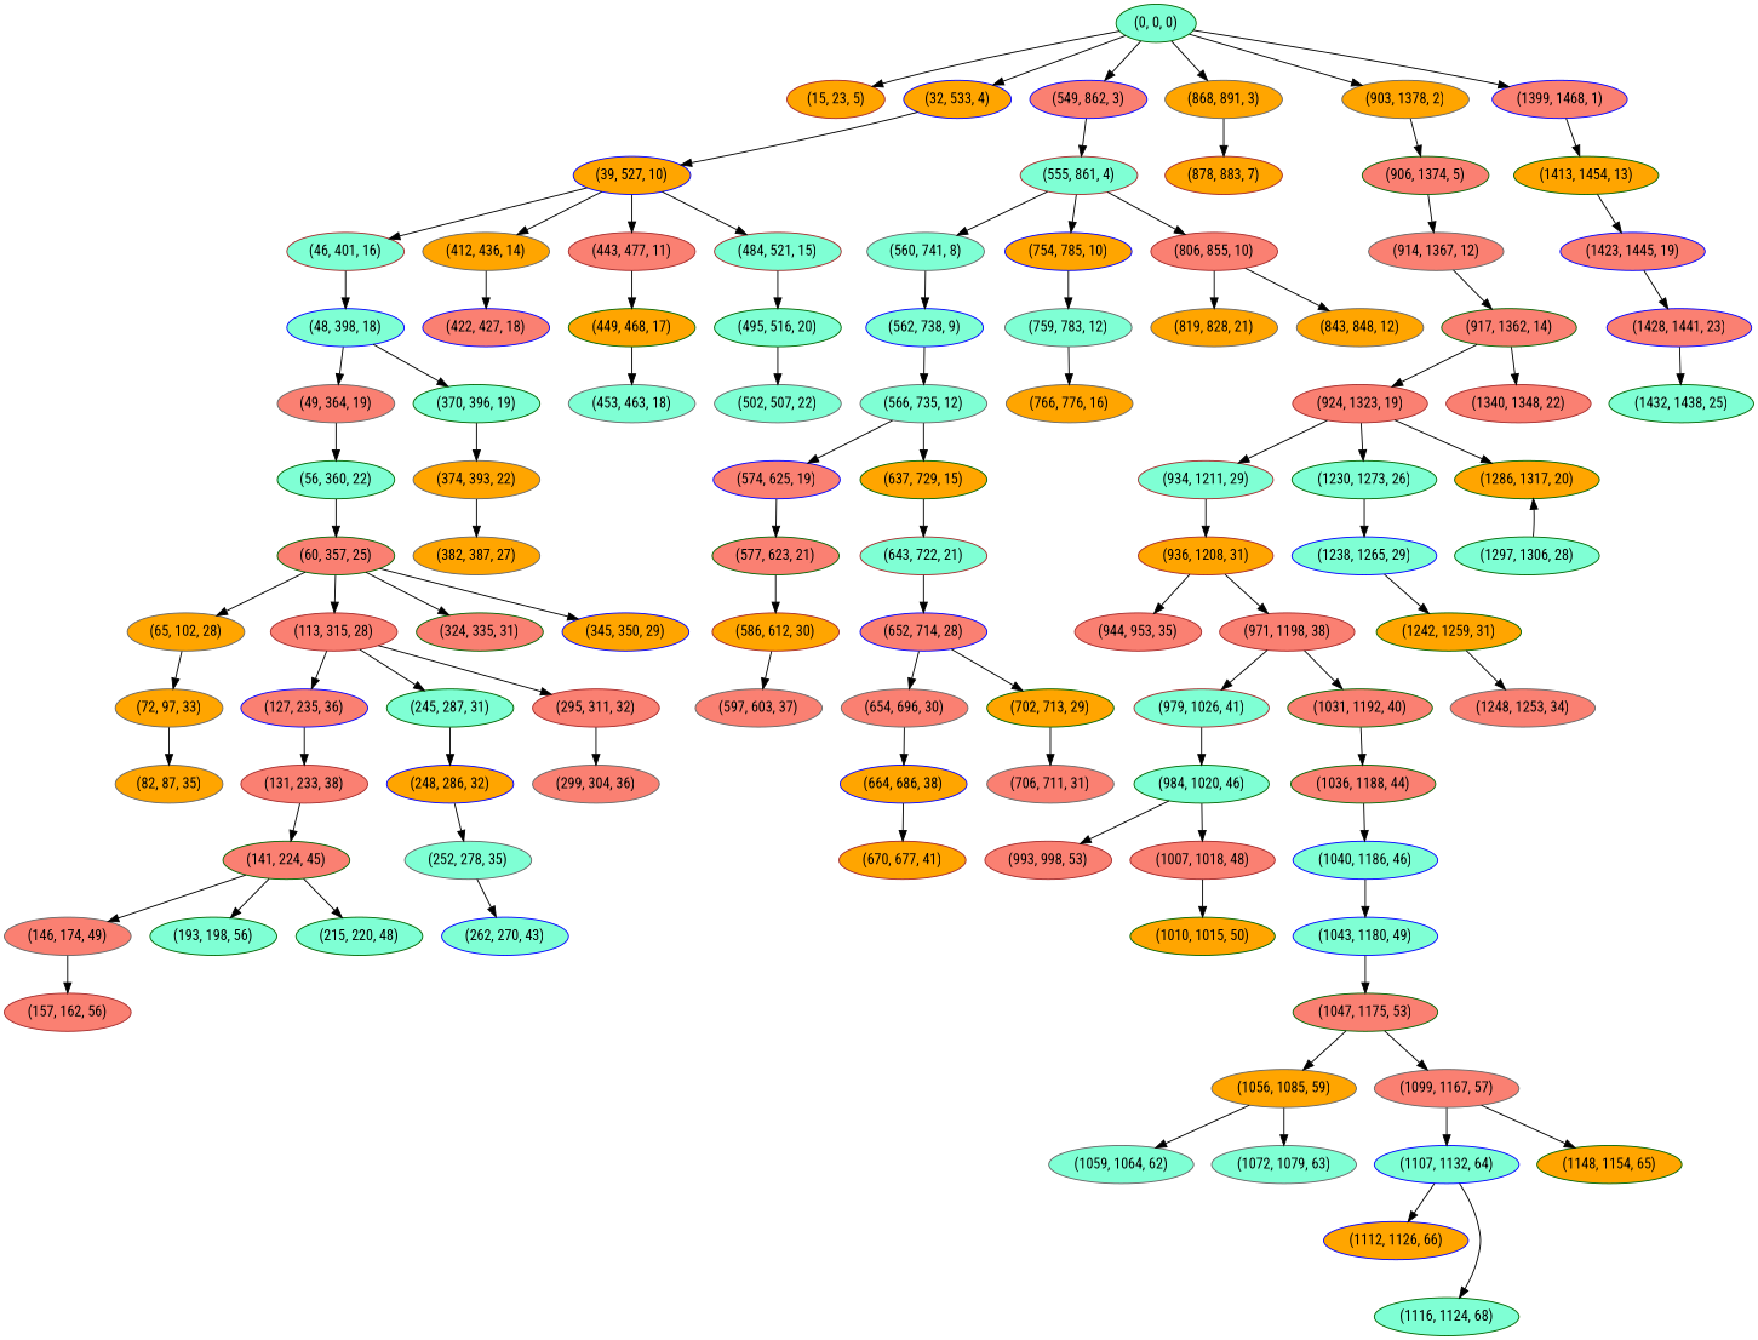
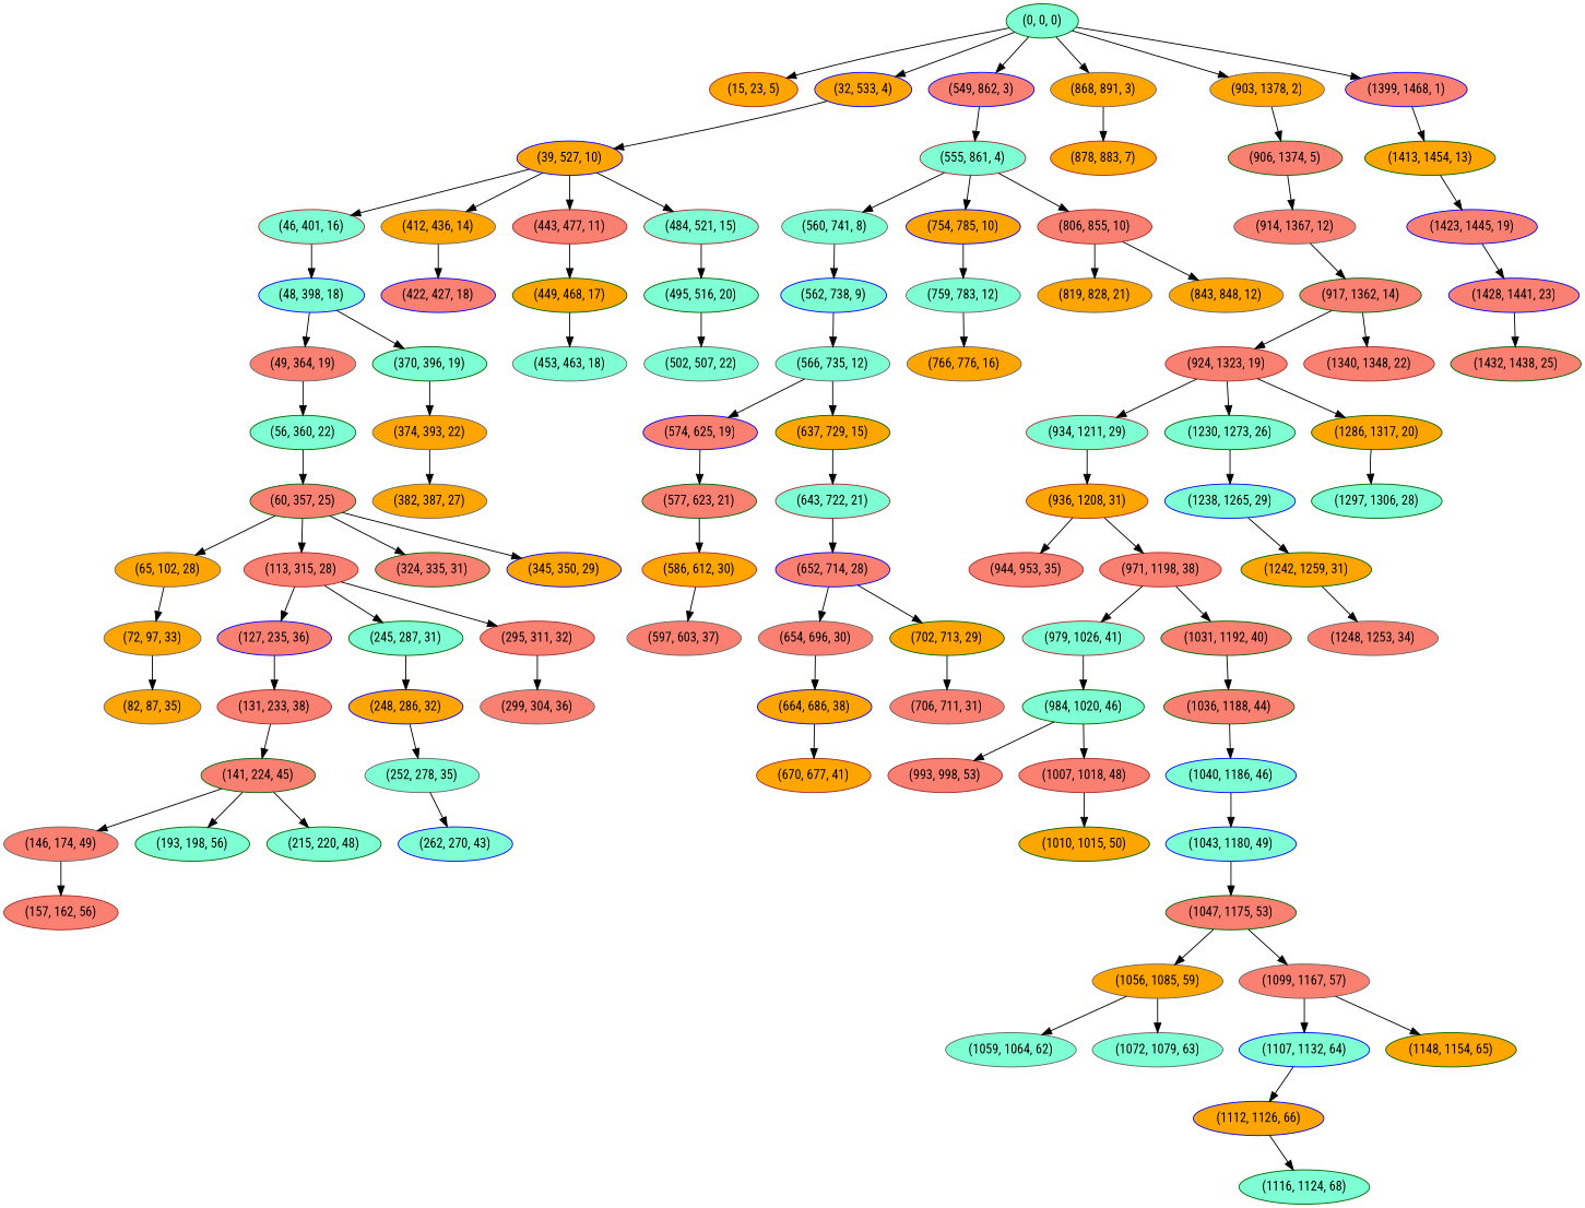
  digraph {
    fontname="Roboto Condensed"
    node [color=darkgreen fillcolor=salmon fontname="Roboto Condensed" style=filled]
    edge [fontname="Roboto Condensed"]
    "(0, 0, 0)" [fillcolor=aquamarine]
    "(15, 23, 5)" [color=brown fillcolor=orange]
    "(32, 533, 4)" [color=blue fillcolor=orange]
    "(549, 862, 3)" [color=blue]
    "(868, 891, 3)" [color=gray40 fillcolor=orange]
    "(903, 1378, 2)" [color=gray40 fillcolor=orange]
    "(1399, 1468, 1)" [color=blue]
    "(39, 527, 10)" [color=blue fillcolor=orange]
    "(555, 861, 4)" [color=brown fillcolor=aquamarine]
    "(878, 883, 7)" [color=brown fillcolor=orange]
    "(906, 1374, 5)"
    "(1413, 1454, 13)" [fillcolor=orange]
    "(46, 401, 16)" [color=brown fillcolor=aquamarine]
    "(412, 436, 14)" [color=gray40 fillcolor=orange]
    "(443, 477, 11)" [color=brown]
    "(484, 521, 15)" [color=brown fillcolor=aquamarine]
    "(48, 398, 18)" [color=blue fillcolor=aquamarine]
    "(422, 427, 18)" [color=blue]
    "(449, 468, 17)" [fillcolor=orange]
    "(495, 516, 20)" [fillcolor=aquamarine]
    "(49, 364, 19)" [color=gray40]
    "(370, 396, 19)" [fillcolor=aquamarine]
    "(56, 360, 22)" [fillcolor=aquamarine]
    "(374, 393, 22)" [color=gray40 fillcolor=orange]
    "(60, 357, 25)"
    "(65, 102, 28)" [color=gray40 fillcolor=orange]
    "(113, 315, 28)" [color=brown]
    "(324, 335, 31)"
    "(345, 350, 29)" [color=blue fillcolor=orange]
    "(72, 97, 33)" [color=gray40 fillcolor=orange]
    "(127, 235, 36)" [color=blue]
    "(245, 287, 31)" [fillcolor=aquamarine]
    "(295, 311, 32)" [color=brown]
    "(82, 87, 35)" [color=gray40 fillcolor=orange]
    "(131, 233, 38)" [color=brown]
    "(248, 286, 32)" [color=blue fillcolor=orange]
    "(299, 304, 36)" [color=gray40]
    "(141, 224, 45)"
    "(146, 174, 49)" [color=gray40]
    "(193, 198, 56)" [fillcolor=aquamarine]
    "(215, 220, 48)" [fillcolor=aquamarine]
    "(157, 162, 56)" [color=brown]
    "(252, 278, 35)" [color=gray40 fillcolor=aquamarine]
    "(262, 270, 43)" [color=blue fillcolor=aquamarine]
    "(382, 387, 27)" [color=gray40 fillcolor=orange]
    "(453, 463, 18)" [color=gray40 fillcolor=aquamarine]
    "(502, 507, 22)" [color=gray40 fillcolor=aquamarine]
    "(560, 741, 8)" [color=gray40 fillcolor=aquamarine]
    "(754, 785, 10)" [color=blue fillcolor=orange]
    "(806, 855, 10)" [color=brown]
    "(562, 738, 9)" [color=blue fillcolor=aquamarine]
    "(759, 783, 12)" [color=gray40 fillcolor=aquamarine]
    "(819, 828, 21)" [color=gray40 fillcolor=orange]
    "(843, 848, 12)" [color=gray40 fillcolor=orange]
    "(566, 735, 12)" [color=gray40 fillcolor=aquamarine]
    "(574, 625, 19)" [color=blue]
    "(637, 729, 15)" [fillcolor=orange]
    "(577, 623, 21)"
    "(643, 722, 21)" [color=brown fillcolor=aquamarine]
    "(586, 612, 30)" [color=brown fillcolor=orange]
    "(597, 603, 37)" [color=gray40]
    "(652, 714, 28)" [color=blue]
    "(654, 696, 30)" [color=gray40]
    "(702, 713, 29)" [fillcolor=orange]
    "(664, 686, 38)" [color=blue fillcolor=orange]
    "(706, 711, 31)" [color=gray40]
    "(670, 677, 41)" [color=brown fillcolor=orange]
    "(766, 776, 16)" [color=gray40 fillcolor=orange]
    "(914, 1367, 12)" [color=gray40]
    "(917, 1362, 14)"
    "(924, 1323, 19)" [color=brown]
    "(1340, 1348, 22)" [color=brown]
    "(934, 1211, 29)" [color=brown fillcolor=aquamarine]
    "(1230, 1273, 26)" [fillcolor=aquamarine]
    "(1286, 1317, 20)" [fillcolor=orange]
    "(936, 1208, 31)" [color=brown fillcolor=orange]
    "(1238, 1265, 29)" [color=blue fillcolor=aquamarine]
    "(1297, 1306, 28)" [fillcolor=aquamarine]
    "(944, 953, 35)" [color=brown]
    "(971, 1198, 38)" [color=brown]
    "(979, 1026, 41)" [color=brown fillcolor=aquamarine]
    "(1031, 1192, 40)"
    "(984, 1020, 46)" [fillcolor=aquamarine]
    "(1036, 1188, 44)"
    "(993, 998, 53)" [color=brown]
    "(1007, 1018, 48)" [color=brown]
    "(1010, 1015, 50)" [fillcolor=orange]
    "(1040, 1186, 46)" [color=blue fillcolor=aquamarine]
    "(1043, 1180, 49)" [color=blue fillcolor=aquamarine]
    "(1047, 1175, 53)"
    "(1056, 1085, 59)" [color=gray40 fillcolor=orange]
    "(1099, 1167, 57)" [color=gray40]
    "(1059, 1064, 62)" [color=gray40 fillcolor=aquamarine]
    "(1072, 1079, 63)" [color=gray40 fillcolor=aquamarine]
    "(1107, 1132, 64)" [color=blue fillcolor=aquamarine]
    "(1148, 1154, 65)" [fillcolor=orange]
    "(1112, 1126, 66)" [color=blue fillcolor=orange]
    "(1116, 1124, 68)" [fillcolor=aquamarine]
    "(1242, 1259, 31)" [fillcolor=orange]
    "(1248, 1253, 34)" [color=gray40]
    "(1423, 1445, 19)" [color=blue]
    "(1428, 1441, 23)" [color=blue]
-   "(1432, 1438, 25)" [fillcolor=aquamarine]
+   "(1432, 1438, 25)"
    "(0, 0, 0)" -> "(15, 23, 5)"
    "(0, 0, 0)" -> "(32, 533, 4)"
    "(0, 0, 0)" -> "(549, 862, 3)"
    "(0, 0, 0)" -> "(868, 891, 3)"
    "(0, 0, 0)" -> "(903, 1378, 2)"
    "(0, 0, 0)" -> "(1399, 1468, 1)"
    "(32, 533, 4)" -> "(39, 527, 10)"
    "(549, 862, 3)" -> "(555, 861, 4)"
    "(868, 891, 3)" -> "(878, 883, 7)"
    "(903, 1378, 2)" -> "(906, 1374, 5)"
    "(1399, 1468, 1)" -> "(1413, 1454, 13)"
    "(39, 527, 10)" -> "(46, 401, 16)"
    "(39, 527, 10)" -> "(412, 436, 14)"
    "(39, 527, 10)" -> "(443, 477, 11)"
    "(39, 527, 10)" -> "(484, 521, 15)"
    "(555, 861, 4)" -> "(560, 741, 8)"
    "(555, 861, 4)" -> "(754, 785, 10)"
    "(555, 861, 4)" -> "(806, 855, 10)"
    "(906, 1374, 5)" -> "(914, 1367, 12)"
    "(1413, 1454, 13)" -> "(1423, 1445, 19)"
    "(46, 401, 16)" -> "(48, 398, 18)"
    "(412, 436, 14)" -> "(422, 427, 18)"
    "(443, 477, 11)" -> "(449, 468, 17)"
    "(484, 521, 15)" -> "(495, 516, 20)"
    "(48, 398, 18)" -> "(49, 364, 19)"
    "(48, 398, 18)" -> "(370, 396, 19)"
    "(449, 468, 17)" -> "(453, 463, 18)"
    "(495, 516, 20)" -> "(502, 507, 22)"
    "(49, 364, 19)" -> "(56, 360, 22)"
    "(370, 396, 19)" -> "(374, 393, 22)"
    "(56, 360, 22)" -> "(60, 357, 25)"
    "(374, 393, 22)" -> "(382, 387, 27)"
    "(60, 357, 25)" -> "(65, 102, 28)"
    "(60, 357, 25)" -> "(113, 315, 28)"
    "(60, 357, 25)" -> "(324, 335, 31)"
    "(60, 357, 25)" -> "(345, 350, 29)"
    "(65, 102, 28)" -> "(72, 97, 33)"
    "(113, 315, 28)" -> "(127, 235, 36)"
    "(113, 315, 28)" -> "(245, 287, 31)"
    "(113, 315, 28)" -> "(295, 311, 32)"
    "(72, 97, 33)" -> "(82, 87, 35)"
    "(127, 235, 36)" -> "(131, 233, 38)"
    "(245, 287, 31)" -> "(248, 286, 32)"
    "(295, 311, 32)" -> "(299, 304, 36)"
    "(131, 233, 38)" -> "(141, 224, 45)"
    "(248, 286, 32)" -> "(252, 278, 35)"
    "(141, 224, 45)" -> "(146, 174, 49)"
    "(141, 224, 45)" -> "(193, 198, 56)"
    "(141, 224, 45)" -> "(215, 220, 48)"
    "(146, 174, 49)" -> "(157, 162, 56)"
    "(252, 278, 35)" -> "(262, 270, 43)"
    "(560, 741, 8)" -> "(562, 738, 9)"
    "(754, 785, 10)" -> "(759, 783, 12)"
    "(806, 855, 10)" -> "(819, 828, 21)"
    "(806, 855, 10)" -> "(843, 848, 12)"
    "(562, 738, 9)" -> "(566, 735, 12)"
    "(759, 783, 12)" -> "(766, 776, 16)"
    "(566, 735, 12)" -> "(574, 625, 19)"
    "(566, 735, 12)" -> "(637, 729, 15)"
    "(574, 625, 19)" -> "(577, 623, 21)"
    "(637, 729, 15)" -> "(643, 722, 21)"
    "(577, 623, 21)" -> "(586, 612, 30)"
    "(643, 722, 21)" -> "(652, 714, 28)"
    "(586, 612, 30)" -> "(597, 603, 37)"
    "(652, 714, 28)" -> "(654, 696, 30)"
    "(652, 714, 28)" -> "(702, 713, 29)"
    "(654, 696, 30)" -> "(664, 686, 38)"
    "(702, 713, 29)" -> "(706, 711, 31)"
    "(664, 686, 38)" -> "(670, 677, 41)"
    "(914, 1367, 12)" -> "(917, 1362, 14)"
    "(917, 1362, 14)" -> "(924, 1323, 19)"
    "(917, 1362, 14)" -> "(1340, 1348, 22)"
    "(924, 1323, 19)" -> "(934, 1211, 29)"
    "(924, 1323, 19)" -> "(1230, 1273, 26)"
    "(924, 1323, 19)" -> "(1286, 1317, 20)"
    "(934, 1211, 29)" -> "(936, 1208, 31)"
    "(1230, 1273, 26)" -> "(1238, 1265, 29)"
-   "(1297, 1306, 28)" -> "(1286, 1317, 20)"
+   "(1286, 1317, 20)" -> "(1297, 1306, 28)"
    "(936, 1208, 31)" -> "(944, 953, 35)"
    "(936, 1208, 31)" -> "(971, 1198, 38)"
    "(1238, 1265, 29)" -> "(1242, 1259, 31)"
    "(971, 1198, 38)" -> "(979, 1026, 41)"
    "(971, 1198, 38)" -> "(1031, 1192, 40)"
    "(979, 1026, 41)" -> "(984, 1020, 46)"
    "(1031, 1192, 40)" -> "(1036, 1188, 44)"
    "(984, 1020, 46)" -> "(993, 998, 53)"
    "(984, 1020, 46)" -> "(1007, 1018, 48)"
    "(1036, 1188, 44)" -> "(1040, 1186, 46)"
    "(1007, 1018, 48)" -> "(1010, 1015, 50)"
    "(1040, 1186, 46)" -> "(1043, 1180, 49)"
    "(1043, 1180, 49)" -> "(1047, 1175, 53)"
    "(1047, 1175, 53)" -> "(1056, 1085, 59)"
    "(1047, 1175, 53)" -> "(1099, 1167, 57)"
    "(1056, 1085, 59)" -> "(1059, 1064, 62)"
    "(1056, 1085, 59)" -> "(1072, 1079, 63)"
    "(1099, 1167, 57)" -> "(1107, 1132, 64)"
    "(1099, 1167, 57)" -> "(1148, 1154, 65)"
    "(1107, 1132, 64)" -> "(1112, 1126, 66)"
-   "(1107, 1132, 64)" -> "(1116, 1124, 68)"
+   "(1112, 1126, 66)" -> "(1116, 1124, 68)"
    "(1242, 1259, 31)" -> "(1248, 1253, 34)"
    "(1423, 1445, 19)" -> "(1428, 1441, 23)"
    "(1428, 1441, 23)" -> "(1432, 1438, 25)"
  }
